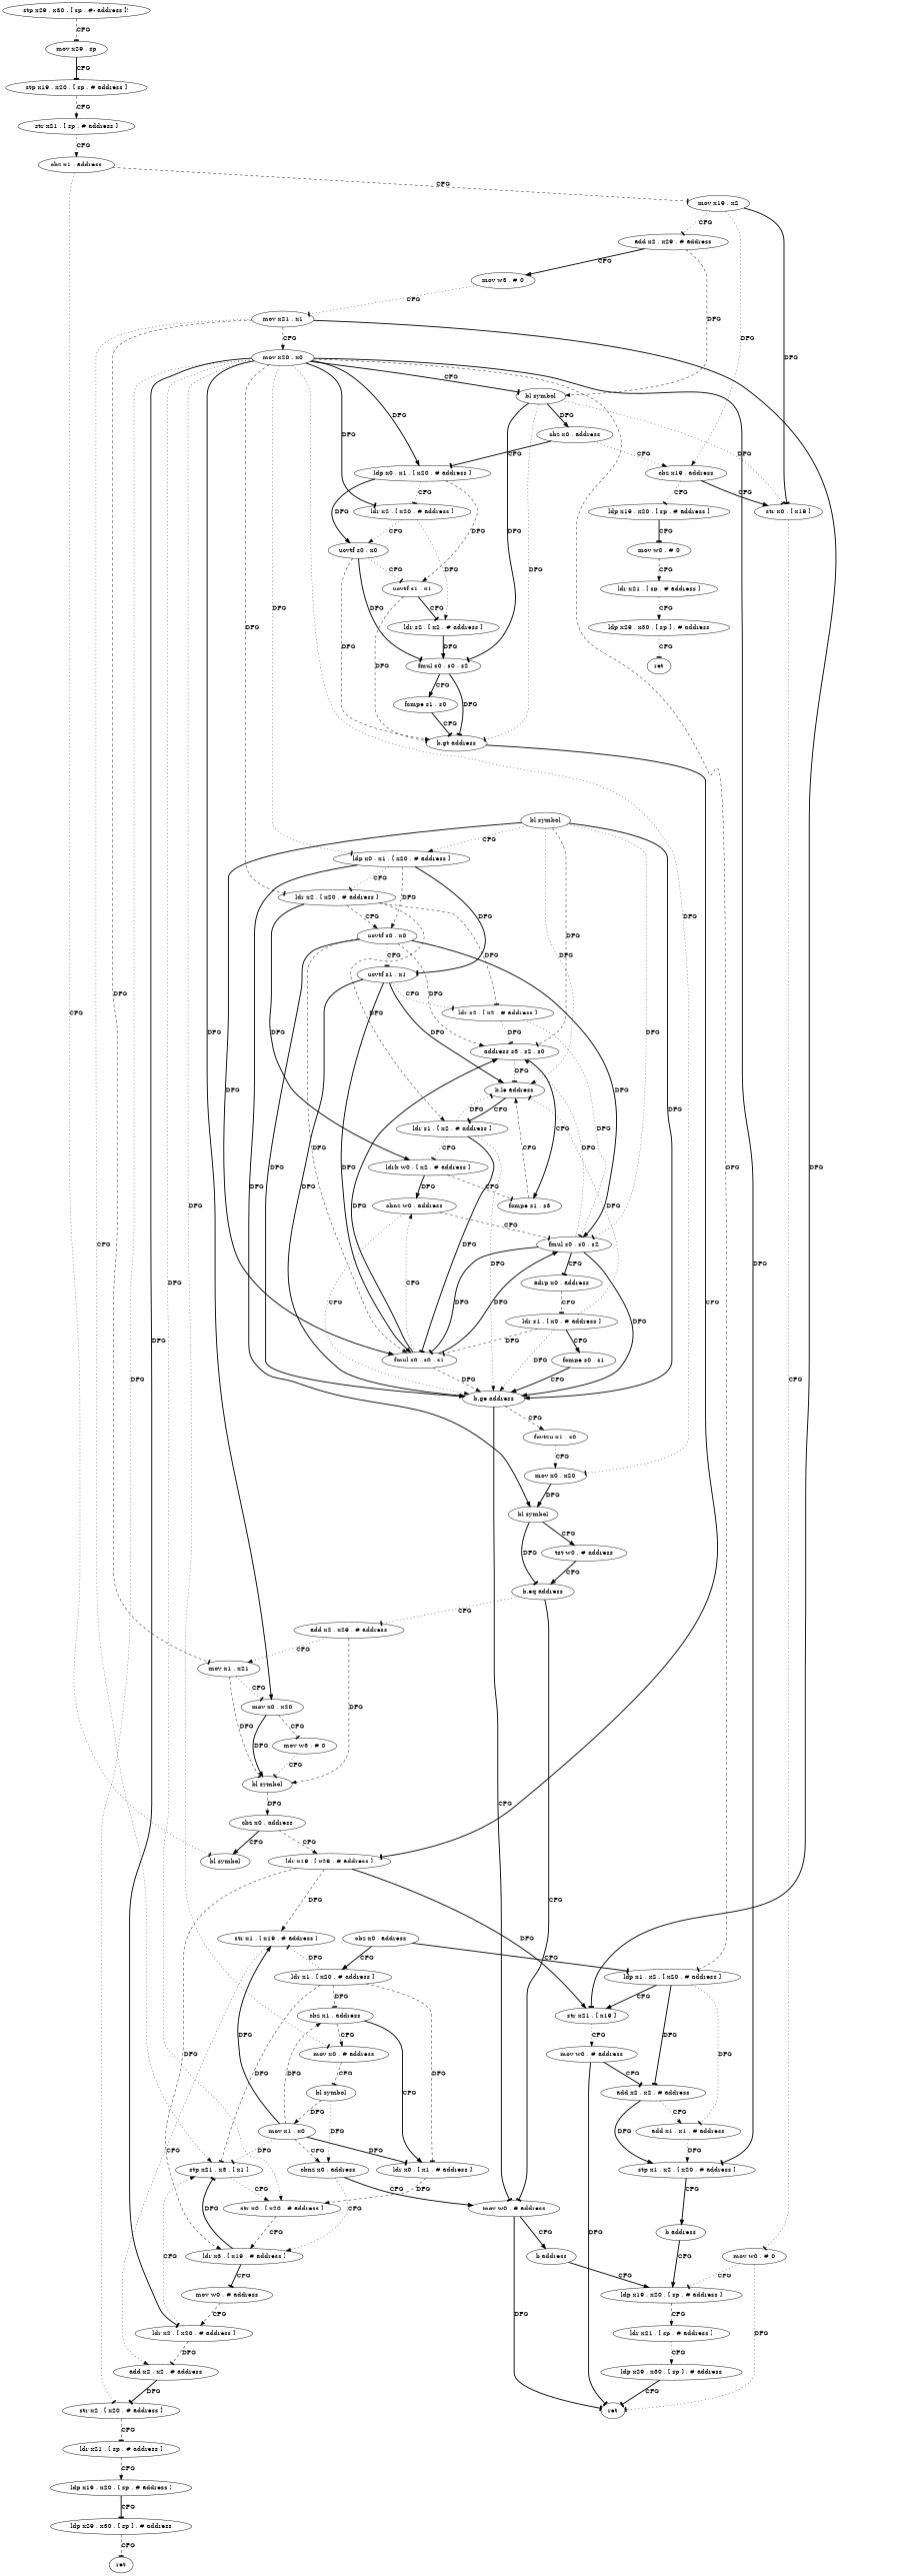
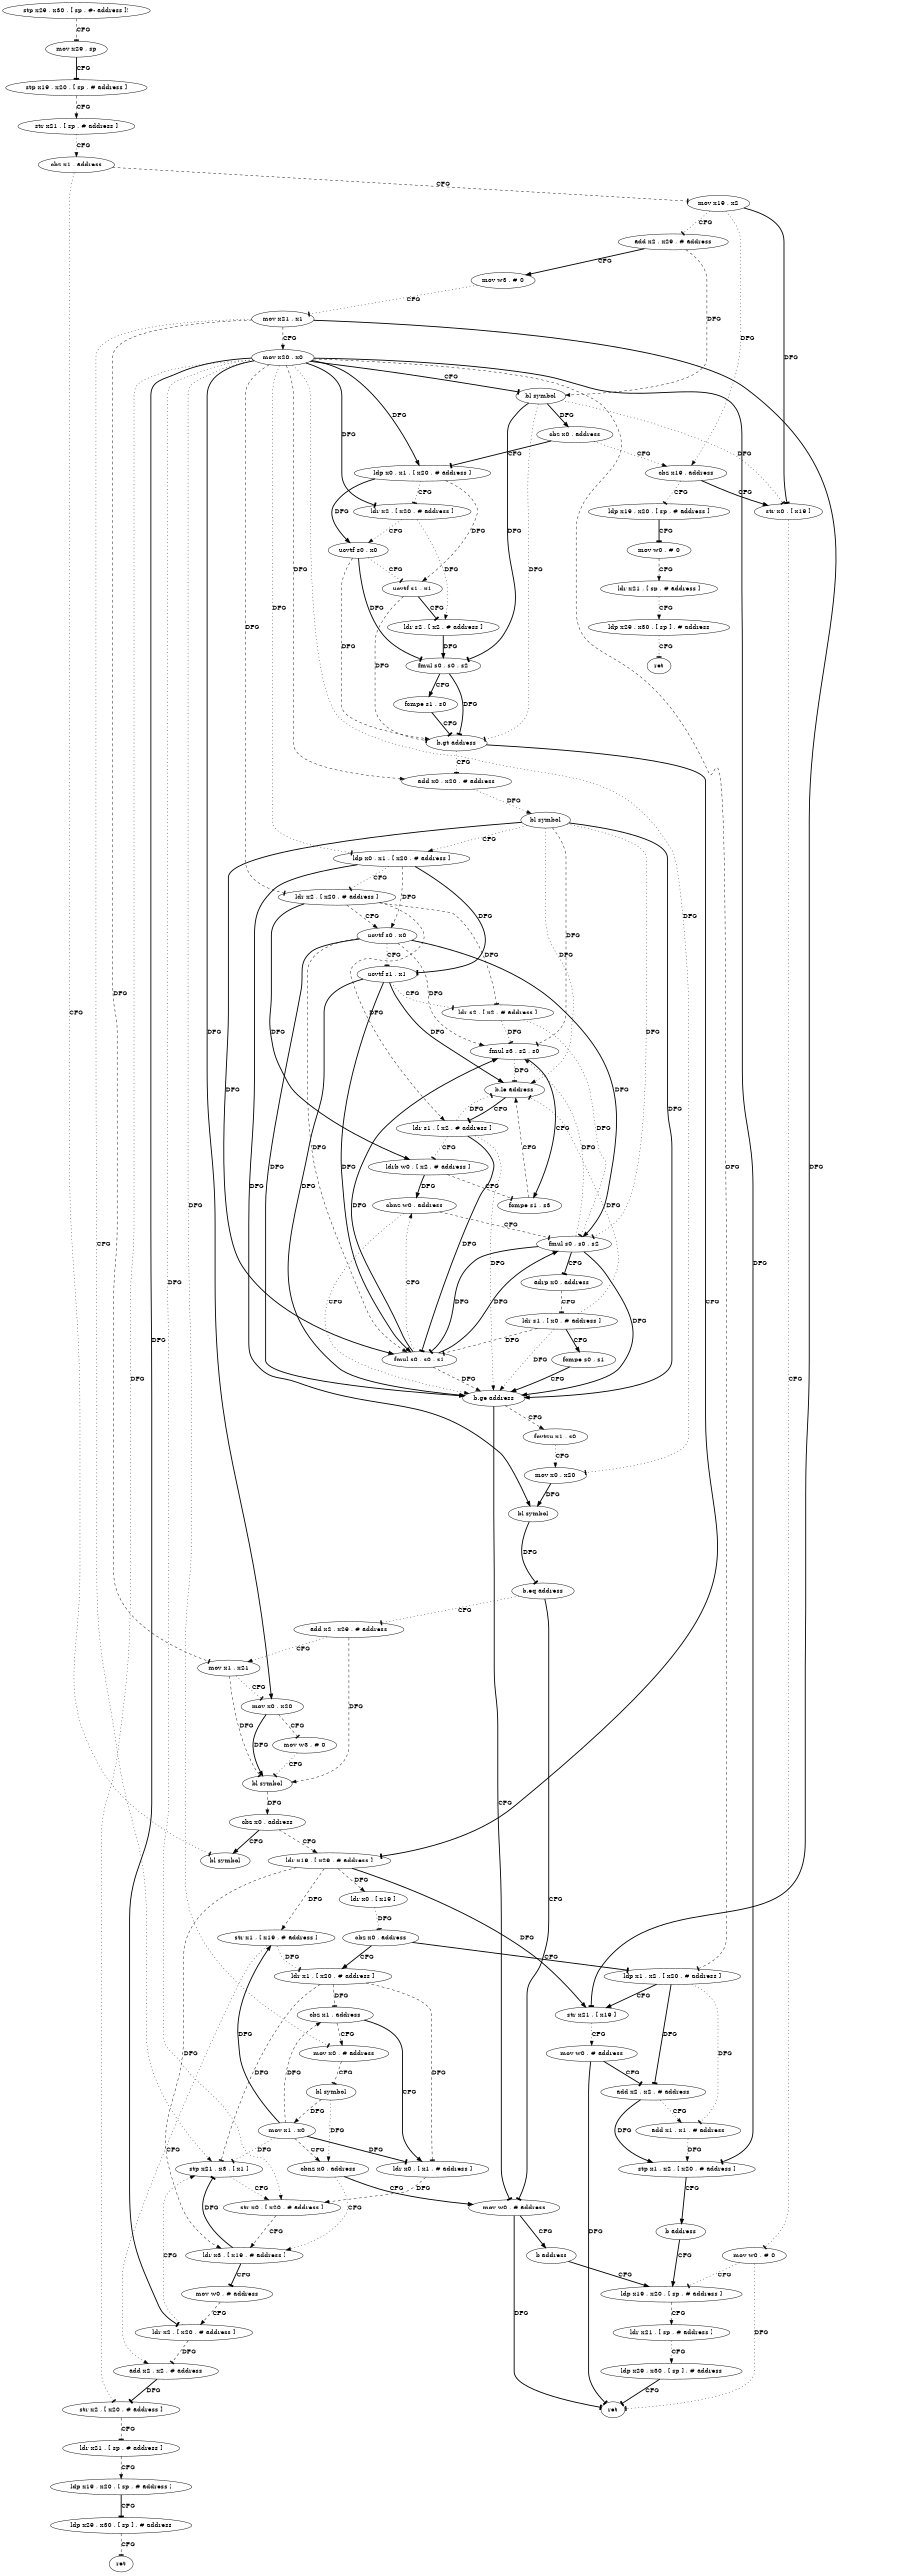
  digraph {
    fontname="DejaVu Serif"
    node [fontname="DejaVu Serif"]
    edge [arrowhead=normal fontname="DejaVu Serif" style=bold]
    n1 [label="stp x29 , x30 , [ sp , #- address ]!"]
    n2 [label="mov x29 , sp"]
    n3 [label="stp x19 , x20 , [ sp , # address ]"]
    n4 [label="str x21 , [ sp , # address ]"]
    n5 [label="cbz x1 , address"]
    n6 [label="bl symbol"]
    n7 [label="mov x19 , x2"]
    n8 [label="add x2 , x29 , # address"]
    n9 [label="cbz x19 , address"]
    n10 [label="str x0 , [ x19 ]"]
    n11 [label="mov w3 , # 0"]
    n12 [label="bl symbol"]
    n13 [label="ldp x19 , x20 , [ sp , # address ]"]
    n14 [label="mov w0 , # 0"]
    n15 [label="mov x21 , x1"]
    n16 [label="cbz x0 , address"]
    n17 [label="fmul s0 , s0 , s2"]
    n18 [label="b.gt address"]
    n19 [label="mov x20 , x0"]
    n20 [label="str x21 , [ x19 ]"]
    n21 [label="stp x21 , x3 , [ x1 ]"]
    n22 [label="mov x1 , x21"]
    n23 [label="ldp x0 , x1 , [ x20 , # address ]"]
    n24 [label="ldr x2 , [ x20 , # address ]"]
+   n25 [label="add x0 , x20 , # address"]
    n26 [label="ldp x0 , x1 , [ x20 , # address ]"]
    n27 [label="ldr x2 , [ x20 , # address ]"]
    n28 [label="ldp x1 , x2 , [ x20 , # address ]"]
    n29 [label="stp x1 , x2 , [ x20 , # address ]"]
    n30 [label="str x0 , [ x20 , # address ]"]
    n31 [label="mov x0 , x20"]
    n32 [label="ldr x2 , [ x20 , # address ]"]
    n33 [label="str x2 , [ x20 , # address ]"]
    n34 [label="mov x0 , x20"]
    n35 [label="mov x0 , # address"]
    n36 [label="mov w0 , # address"]
    n37 [label="bl symbol"]
    n38 [label="ucvtf s0 , x0"]
    n39 [label="ucvtf s1 , x1"]
    n40 [label="ldr s2 , [ x2 , # address ]"]
    n41 [label="bl symbol"]
    n42 [label="ucvtf s0 , x0"]
    n43 [label="ucvtf s1 , x1"]
    n44 [label="bl symbol"]
    n45 [label="ldr s2 , [ x2 , # address ]"]
    n46 [label="ldr s1 , [ x2 , # address ]"]
    n47 [label="ldrb w0 , [ x2 , # address ]"]
    n48 [label="add x2 , x2 , # address"]
    n49 [label="add x1 , x1 , # address"]
    n50 [label="ldr x1 , [ x20 , # address ]"]
    n51 [label="str x1 , [ x19 , # address ]"]
    n52 [label="cbz x1 , address"]
    n53 [label="ldr x0 , [ x1 , # address ]"]
    n54 [label="b address"]
    n55 [label="ldr x3 , [ x19 , # address ]"]
    n56 [label="add x2 , x2 , # address"]
    n57 [label="ldr x21 , [ sp , # address ]"]
    n58 [label="mov w3 , # 0"]
    n59 [label="fcmpe s1 , s0"]
    n60 [label="ldr x19 , [ x29 , # address ]"]
    n61 [label="mov w0 , # 0"]
-   n63 [label="address s3 , s2 , s0"]
+   n62 [label="ldr x0 , [ x19 ]"]
+   n63 [label="fmul s3 , s2 , s0"]
    n64 [label="b.le address"]
    n65 [label="fmul s0 , s0 , s1"]
    n66 [label="fmul s0 , s0 , s2"]
    n67 [label="b.ge address"]
    n68 [label="cbz x0 , address"]
    n69 [label="mov w0 , # address"]
    n70 [label="ldr x21 , [ sp , # address ]"]
    n71 [label="ldp x19 , x20 , [ sp , # address ]"]
    n72 [label=ret]
    n73 [label="fcmpe s1 , s3"]
    n74 [label="cbnz w0 , address"]
    n75 [label="adrp x0 , address"]
    n76 [label="mov w0 , # address"]
    n77 [label="fcvtzu x1 , s0"]
-   n78 [label="tst w0 , # address"]
    n79 [label="b.eq address"]
    n80 [label="ldp x29 , x30 , [ sp ] , # address"]
    n81 [label=ret]
    n82 [label="ldr x21 , [ sp , # address ]"]
    n83 [label="ldp x29 , x30 , [ sp ] , # address"]
    n84 [label="ldr s1 , [ x0 , # address ]"]
    n85 [label="fcmpe s0 , s1"]
    n86 [label="bl symbol"]
    n87 [label="mov x1 , x0"]
    n88 [label="cbnz x0 , address"]
    n89 [label="b address"]
    n90 [label="add x2 , x29 , # address"]
    n91 [label="cbz x0 , address"]
    n92 [label="ldp x19 , x20 , [ sp , # address ]"]
    n93 [label="ldp x29 , x30 , [ sp ] , # address"]
    n94 [label=ret]
    n1 -> n2 [arrowhead=tee label=CFG style=dashed]
    n2 -> n3 [arrowhead=tee label=CFG]
    n3 -> n4 [label=CFG style=dashed]
    n4 -> n5 [label=CFG style=dotted]
    n5 -> n6 [arrowhead=tee label=CFG style=dotted]
    n5 -> n7 [arrowhead=tee label=CFG style=dashed]
    n7 -> n8 [arrowhead=tee label=CFG style=dotted]
    n7 -> n9 [label=DFG style=dotted]
    n7 -> n10 [arrowhead=tee label=DFG]
    n8 -> n11 [label=CFG]
    n8 -> n12 [label=DFG style=dashed]
    n9 -> n10 [label=CFG]
    n9 -> n13 [arrowhead=tee label=CFG style=dotted]
    n10 -> n14 [arrowhead=tee label=CFG style=dotted]
    n11 -> n15 [arrowhead=tee label=CFG style=dotted]
    n12 -> n10 [arrowhead=tee label=DFG style=dotted]
    n12 -> n16 [label=DFG]
    n12 -> n17 [arrowhead=tee label=DFG]
    n12 -> n18 [arrowhead=tee label=DFG style=dotted]
    n13 -> n61 [arrowhead=tee label=CFG]
    n14 -> n71 [arrowhead=tee label=CFG style=dotted]
    n14 -> n72 [arrowhead=tee label=DFG style=dotted]
    n15 -> n19 [label=CFG style=dashed]
    n15 -> n20 [arrowhead=tee label=DFG]
    n15 -> n21 [label=CFG style=dotted]
    n15 -> n22 [arrowhead=tee label=DFG style=dashed]
    n16 -> n9 [label=CFG style=dotted]
    n16 -> n23 [arrowhead=tee label=CFG]
    n17 -> n18 [arrowhead=tee label=DFG]
    n17 -> n59 [label=CFG]
+   n18 -> n25 [arrowhead=tee label=CFG style=dotted]
    n18 -> n60 [arrowhead=tee label=CFG]
    n19 -> n12 [arrowhead=tee label=CFG]
    n19 -> n23 [label=DFG]
    n19 -> n24 [arrowhead=tee label=DFG]
+   n19 -> n25 [label=DFG style=dashed]
    n19 -> n26 [arrowhead=tee label=DFG style=dotted]
    n19 -> n27 [arrowhead=tee label=DFG style=dashed]
    n19 -> n28 [arrowhead=tee label=DFG style=dashed]
    n19 -> n29 [arrowhead=tee label=DFG]
    n19 -> n30 [label=DFG style=dotted]
    n19 -> n31 [arrowhead=tee label=DFG style=dotted]
    n19 -> n32 [arrowhead=tee label=DFG]
    n19 -> n33 [arrowhead=tee label=DFG style=dotted]
    n19 -> n34 [label=DFG]
    n19 -> n35 [arrowhead=tee label=DFG style=dotted]
    n20 -> n36 [label=CFG style=dotted]
    n21 -> n30 [label=CFG style=dotted]
    n22 -> n34 [arrowhead=tee label=CFG style=dotted]
    n22 -> n37 [arrowhead=tee label=DFG style=dashed]
    n23 -> n24 [arrowhead=tee label=CFG style=dotted]
    n23 -> n38 [label=DFG]
    n23 -> n39 [label=DFG style=dashed]
    n24 -> n38 [label=CFG style=dotted]
    n24 -> n40 [label=DFG style=dotted]
+   n25 -> n41 [label=DFG style=dotted]
    n26 -> n27 [arrowhead=tee label=CFG style=dotted]
    n26 -> n42 [label=DFG style=dashed]
    n26 -> n43 [arrowhead=tee label=DFG]
    n26 -> n44 [label=DFG]
    n27 -> n42 [label=CFG style=dashed]
    n27 -> n45 [arrowhead=tee label=DFG style=dashed]
    n27 -> n46 [label=DFG style=dashed]
    n27 -> n47 [label=DFG]
    n28 -> n20 [label=CFG]
    n28 -> n48 [arrowhead=tee label=DFG]
    n28 -> n49 [arrowhead=tee label=DFG style=dotted]
    n29 -> n54 [label=CFG]
    n30 -> n55 [label=CFG style=dashed]
    n31 -> n44 [label=DFG]
    n32 -> n21 [label=CFG style=dotted]
    n32 -> n56 [arrowhead=tee label=DFG style=dashed]
    n33 -> n57 [arrowhead=tee label=CFG style=dashed]
    n34 -> n37 [label=DFG]
    n34 -> n58 [arrowhead=tee label=CFG style=dashed]
    n35 -> n86 [arrowhead=tee label=CFG style=dashed]
    n36 -> n48 [arrowhead=tee label=CFG]
    n36 -> n72 [arrowhead=tee label=DFG]
    n37 -> n91 [label=DFG style=dashed]
    n38 -> n17 [arrowhead=tee label=DFG]
    n38 -> n18 [label=DFG style=dashed]
    n38 -> n39 [arrowhead=tee label=CFG style=dotted]
    n39 -> n18 [arrowhead=tee label=DFG style=dashed]
    n39 -> n40 [arrowhead=tee label=CFG]
    n40 -> n17 [label=DFG]
    n41 -> n26 [label=CFG style=dotted]
    n41 -> n63 [arrowhead=tee label=DFG style=dashed]
    n41 -> n64 [label=DFG style=dotted]
    n41 -> n65 [label=DFG]
    n41 -> n66 [arrowhead=tee label=DFG style=dotted]
    n41 -> n67 [label=DFG]
    n42 -> n43 [arrowhead=tee label=CFG style=dotted]
    n42 -> n63 [label=DFG style=dashed]
    n42 -> n65 [label=DFG style=dashed]
    n42 -> n66 [label=DFG]
    n42 -> n67 [label=DFG]
    n43 -> n45 [arrowhead=tee label=CFG style=dotted]
    n43 -> n64 [label=DFG]
    n43 -> n65 [label=DFG]
    n43 -> n67 [label=DFG]
-   n44 -> n78 [label=CFG]
    n44 -> n79 [arrowhead=tee label=DFG]
    n45 -> n63 [arrowhead=tee label=DFG style=dotted]
    n45 -> n66 [arrowhead=tee label=DFG style=dotted]
    n46 -> n47 [arrowhead=tee label=CFG style=dotted]
    n46 -> n64 [arrowhead=tee label=DFG style=dotted]
    n46 -> n65 [arrowhead=tee label=DFG]
    n46 -> n67 [label=DFG style=dotted]
    n47 -> n73 [arrowhead=tee label=CFG style=dashed]
    n47 -> n74 [label=DFG]
    n48 -> n29 [label=DFG]
    n48 -> n49 [label=CFG style=dotted]
    n49 -> n29 [label=DFG style=dotted]
    n50 -> n21 [arrowhead=tee label=DFG style=dashed]
-   n50 -> n51 [arrowhead=tee label=DFG style=dotted]
+   n51 -> n50 [arrowhead=tee label=DFG style=dotted]
    n50 -> n52 [arrowhead=tee label=DFG style=dashed]
    n50 -> n53 [arrowhead=tee label=DFG style=dashed]
    n51 -> n56 [label=CFG style=dotted]
    n52 -> n35 [label=CFG style=dashed]
    n52 -> n53 [label=CFG]
    n53 -> n30 [label=DFG style=dashed]
    n54 -> n71 [label=CFG]
    n55 -> n21 [arrowhead=tee label=DFG]
    n55 -> n69 [arrowhead=tee label=CFG]
    n56 -> n33 [arrowhead=tee label=DFG]
    n57 -> n92 [label=CFG style=dashed]
    n58 -> n37 [arrowhead=tee label=CFG style=dotted]
    n59 -> n18 [arrowhead=tee label=CFG]
    n60 -> n20 [label=DFG]
    n60 -> n51 [label=DFG style=dashed]
    n60 -> n55 [label=DFG style=dashed]
+   n60 -> n62 [label=DFG style=dashed]
    n61 -> n70 [label=CFG style=dashed]
+   n62 -> n68 [arrowhead=tee label=DFG style=dotted]
    n63 -> n64 [arrowhead=tee label=DFG style=dotted]
    n63 -> n73 [label=CFG]
    n64 -> n46 [arrowhead=tee label=CFG]
    n65 -> n63 [label=DFG]
    n65 -> n66 [label=DFG]
    n65 -> n67 [label=DFG style=dashed]
    n65 -> n74 [label=CFG style=dotted]
    n66 -> n63 [label=DFG style=dotted]
    n66 -> n65 [arrowhead=tee label=DFG]
    n66 -> n67 [label=DFG]
    n66 -> n75 [arrowhead=tee label=CFG]
    n67 -> n76 [arrowhead=tee label=CFG]
    n67 -> n77 [label=CFG style=dashed]
    n68 -> n28 [arrowhead=tee label=CFG]
    n68 -> n50 [label=CFG]
    n69 -> n32 [label=CFG style=dashed]
    n70 -> n80 [label=CFG style=dotted]
    n71 -> n82 [label=CFG style=dashed]
    n73 -> n64 [label=CFG style=dashed]
    n74 -> n66 [arrowhead=tee label=CFG style=dashed]
    n74 -> n67 [label=CFG style=dotted]
    n75 -> n84 [arrowhead=tee label=CFG style=dashed]
    n76 -> n72 [arrowhead=tee label=DFG]
    n76 -> n89 [label=CFG]
    n77 -> n31 [label=CFG style=dotted]
-   n78 -> n79 [label=CFG]
    n79 -> n76 [arrowhead=tee label=CFG]
    n79 -> n90 [arrowhead=tee label=CFG style=dotted]
    n80 -> n81 [arrowhead=tee label=CFG style=dotted]
    n82 -> n83 [label=CFG style=dotted]
    n83 -> n72 [arrowhead=tee label=CFG]
    n84 -> n64 [arrowhead=tee label=DFG style=dotted]
    n84 -> n65 [arrowhead=tee label=DFG style=dashed]
    n84 -> n67 [label=DFG style=dotted]
    n84 -> n85 [label=CFG]
    n85 -> n67 [label=CFG]
    n86 -> n87 [label=DFG style=dashed]
    n86 -> n88 [label=DFG style=dotted]
    n87 -> n21 [arrowhead=tee label=DFG style=dotted]
    n87 -> n51 [label=DFG]
    n87 -> n52 [label=DFG style=dashed]
    n87 -> n53 [arrowhead=tee label=DFG]
    n87 -> n88 [label=CFG style=dashed]
    n88 -> n55 [label=CFG style=dotted]
    n88 -> n76 [label=CFG]
    n89 -> n71 [label=CFG]
    n90 -> n22 [label=CFG style=dotted]
    n90 -> n37 [label=DFG style=dashed]
    n91 -> n6 [label=CFG]
    n91 -> n60 [label=CFG style=dashed]
    n92 -> n93 [arrowhead=tee label=CFG]
    n93 -> n94 [arrowhead=tee label=CFG style=dashed]
  }
